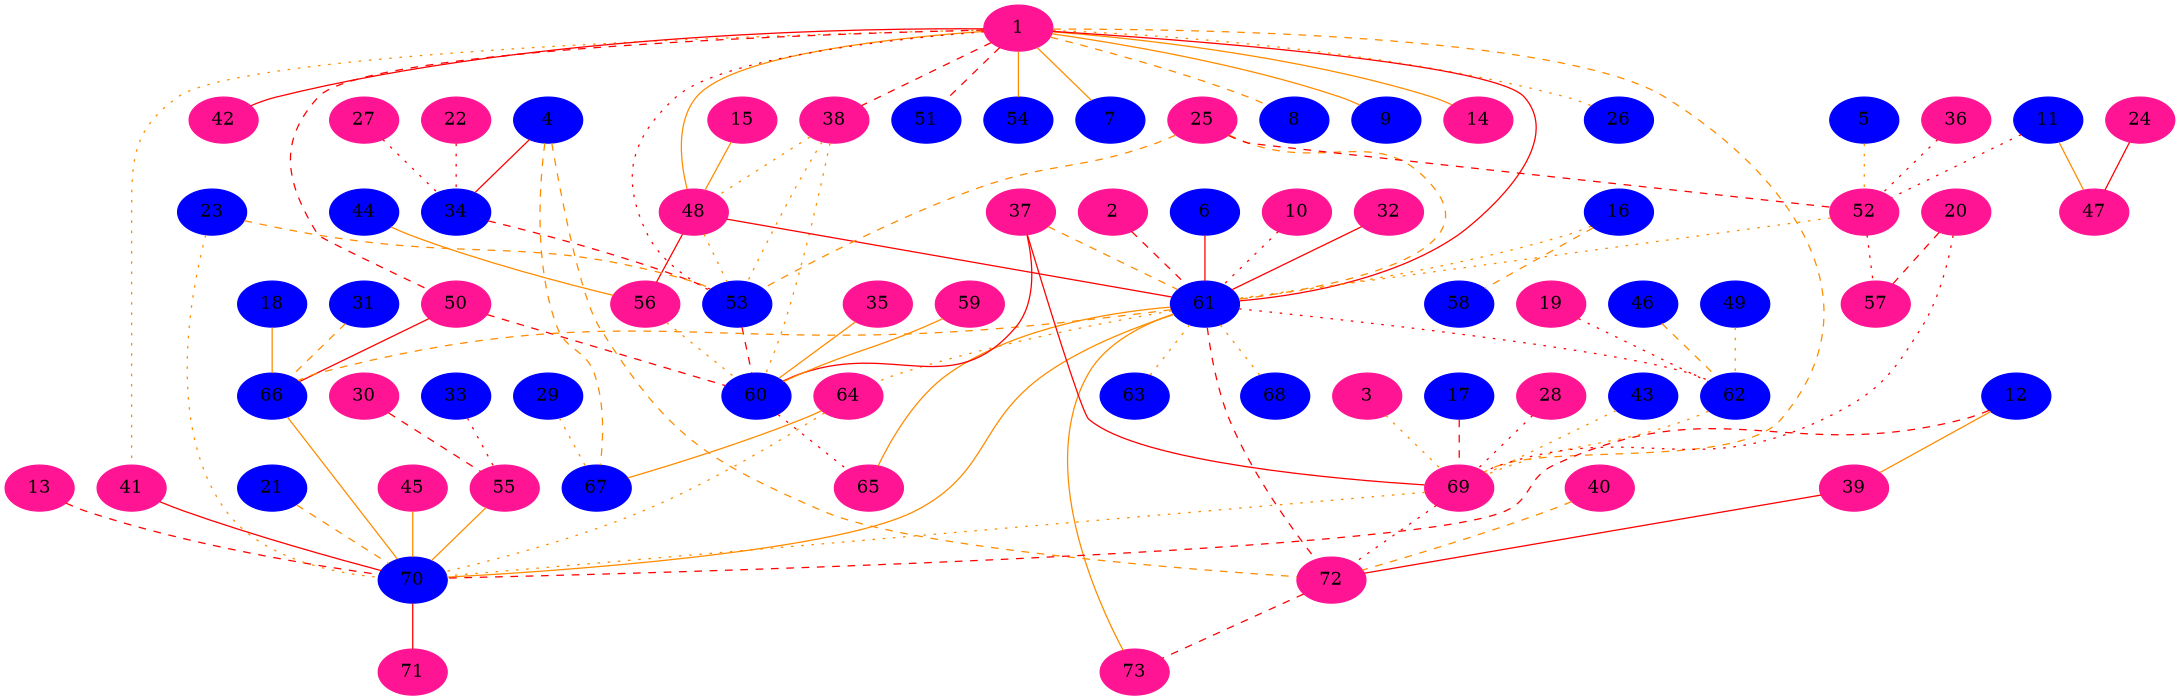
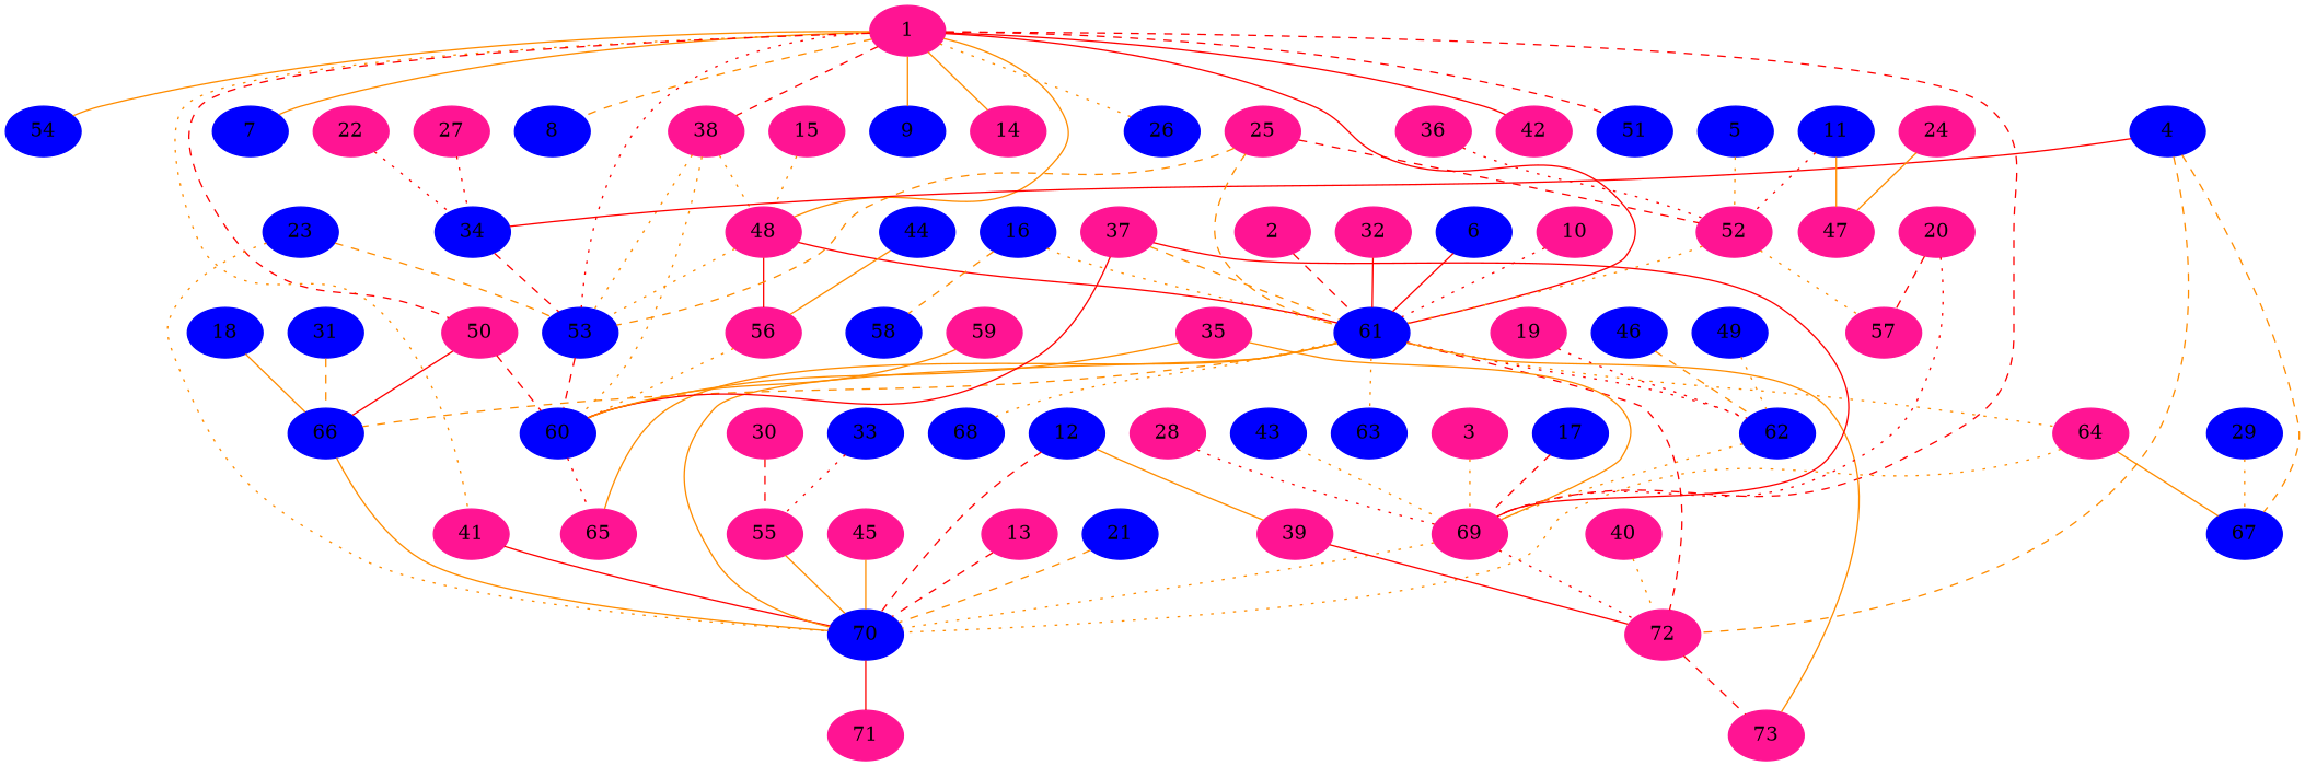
  graph {
    node [color=deeppink style=filled]
    edge [color=darkorange style=dotted weight=1.0]
    7 [color=blue]
    1
    8 [color=blue]
    9 [color=blue]
    14
    26 [color=blue]
    38
    41
    42
    48
    50
    51 [color=blue]
    53 [color=blue]
    54 [color=blue]
    61 [color=blue]
    69
    60 [color=blue]
    70 [color=blue]
    56
    66 [color=blue]
    55
    72
    62 [color=blue]
    65
    63 [color=blue]
    64
    68 [color=blue]
    73
    2
    3
    4 [color=blue]
    34 [color=blue]
    67 [color=blue]
    5 [color=blue]
    52
    57
    6 [color=blue]
    10
    11 [color=blue]
    47
    12 [color=blue]
    39
    71
    13
    15
    16 [color=blue]
    58 [color=blue]
    17 [color=blue]
    18 [color=blue]
    19
    20
    21 [color=blue]
    22
    23 [color=blue]
    24
    25
    27
    28
    29 [color=blue]
    30
    31 [color=blue]
    32
    33 [color=blue]
    35
    36
    37
    40
    43 [color=blue]
    44 [color=blue]
    45
    46 [color=blue]
    49 [color=blue]
    59
    1 -- 7 [style=solid]
    1 -- 8 [style=dashed]
    1 -- 9 [style=solid]
    1 -- 14 [style=solid]
    1 -- 26
    1 -- 38 [color=red style=dashed]
    1 -- 41
    1 -- 42 [color=red style=solid]
    1 -- 48 [style=solid]
    1 -- 50 [color=red style=dashed]
    1 -- 51 [color=red style=dashed]
    1 -- 53 [color=red weight=2.0]
    1 -- 54 [style=solid]
    1 -- 61 [color=red style=solid weight=2.0]
-   1 -- 69 [style=dashed]
+   1 -- 69 [color=red style=dashed]
    38 -- 48
    38 -- 53
    38 -- 60
    41 -- 70 [color=red style=solid]
    48 -- 53
    48 -- 61 [color=red style=solid]
    48 -- 56 [color=red style=solid]
    50 -- 60 [color=red style=dashed]
    50 -- 66 [color=red style=solid]
    53 -- 60 [color=red style=dashed]
    61 -- 70 [style=solid]
    61 -- 66 [style=dashed]
    61 -- 72 [color=red style=dashed]
    61 -- 62 [color=red]
    61 -- 65 [style=solid]
    61 -- 63
    61 -- 64
    61 -- 68
    61 -- 73 [style=solid]
    69 -- 70
    69 -- 72 [color=red]
    60 -- 65 [color=red]
    70 -- 71 [color=red style=solid]
    56 -- 60
    66 -- 70 [style=solid]
    55 -- 70 [style=solid]
    72 -- 73 [color=red style=dashed]
    62 -- 69
    64 -- 70
    64 -- 67 [style=solid]
    2 -- 61 [color=red style=dashed]
    3 -- 69
    4 -- 72 [style=dashed]
    4 -- 34 [color=red style=solid]
    4 -- 67 [style=dashed]
    34 -- 53 [color=red style=dashed]
    5 -- 52
    52 -- 61
-   52 -- 57 [color=red]
+   52 -- 57
    6 -- 61 [color=red style=solid]
    10 -- 61 [color=red]
    11 -- 52 [color=red]
    11 -- 47 [style=solid]
    12 -- 70 [color=red style=dashed]
    12 -- 39 [style=solid]
    39 -- 72 [color=red style=solid]
    13 -- 70 [color=red style=dashed]
-   15 -- 48 [style=solid]
+   15 -- 48
    16 -- 61
    16 -- 58 [style=dashed]
    17 -- 69 [color=red style=dashed]
    18 -- 66 [style=solid]
    19 -- 62 [color=red]
    20 -- 69 [color=red]
    20 -- 57 [color=red style=dashed]
    21 -- 70 [style=dashed]
    22 -- 34 [color=red]
    23 -- 53 [style=dashed]
    23 -- 70
-   24 -- 47 [color=red style=solid]
+   24 -- 47 [style=solid]
    25 -- 53 [style=dashed]
    25 -- 61 [style=dashed]
    25 -- 52 [color=red style=dashed]
    27 -- 34 [color=red]
    28 -- 69 [color=red]
    29 -- 67
    30 -- 55 [color=red style=dashed]
    31 -- 66 [style=dashed]
    32 -- 61 [color=red style=solid]
    33 -- 55 [color=red]
+   35 -- 69 [style=solid]
    35 -- 60 [style=solid]
    36 -- 52 [color=red]
    37 -- 61 [style=dashed]
    37 -- 69 [color=red style=solid]
    37 -- 60 [color=red style=solid]
-   40 -- 72 [style=dashed]
+   40 -- 72
    43 -- 69
    44 -- 56 [style=solid]
    45 -- 70 [style=solid]
    46 -- 62 [style=dashed]
    49 -- 62
    59 -- 60 [style=solid]
  }
